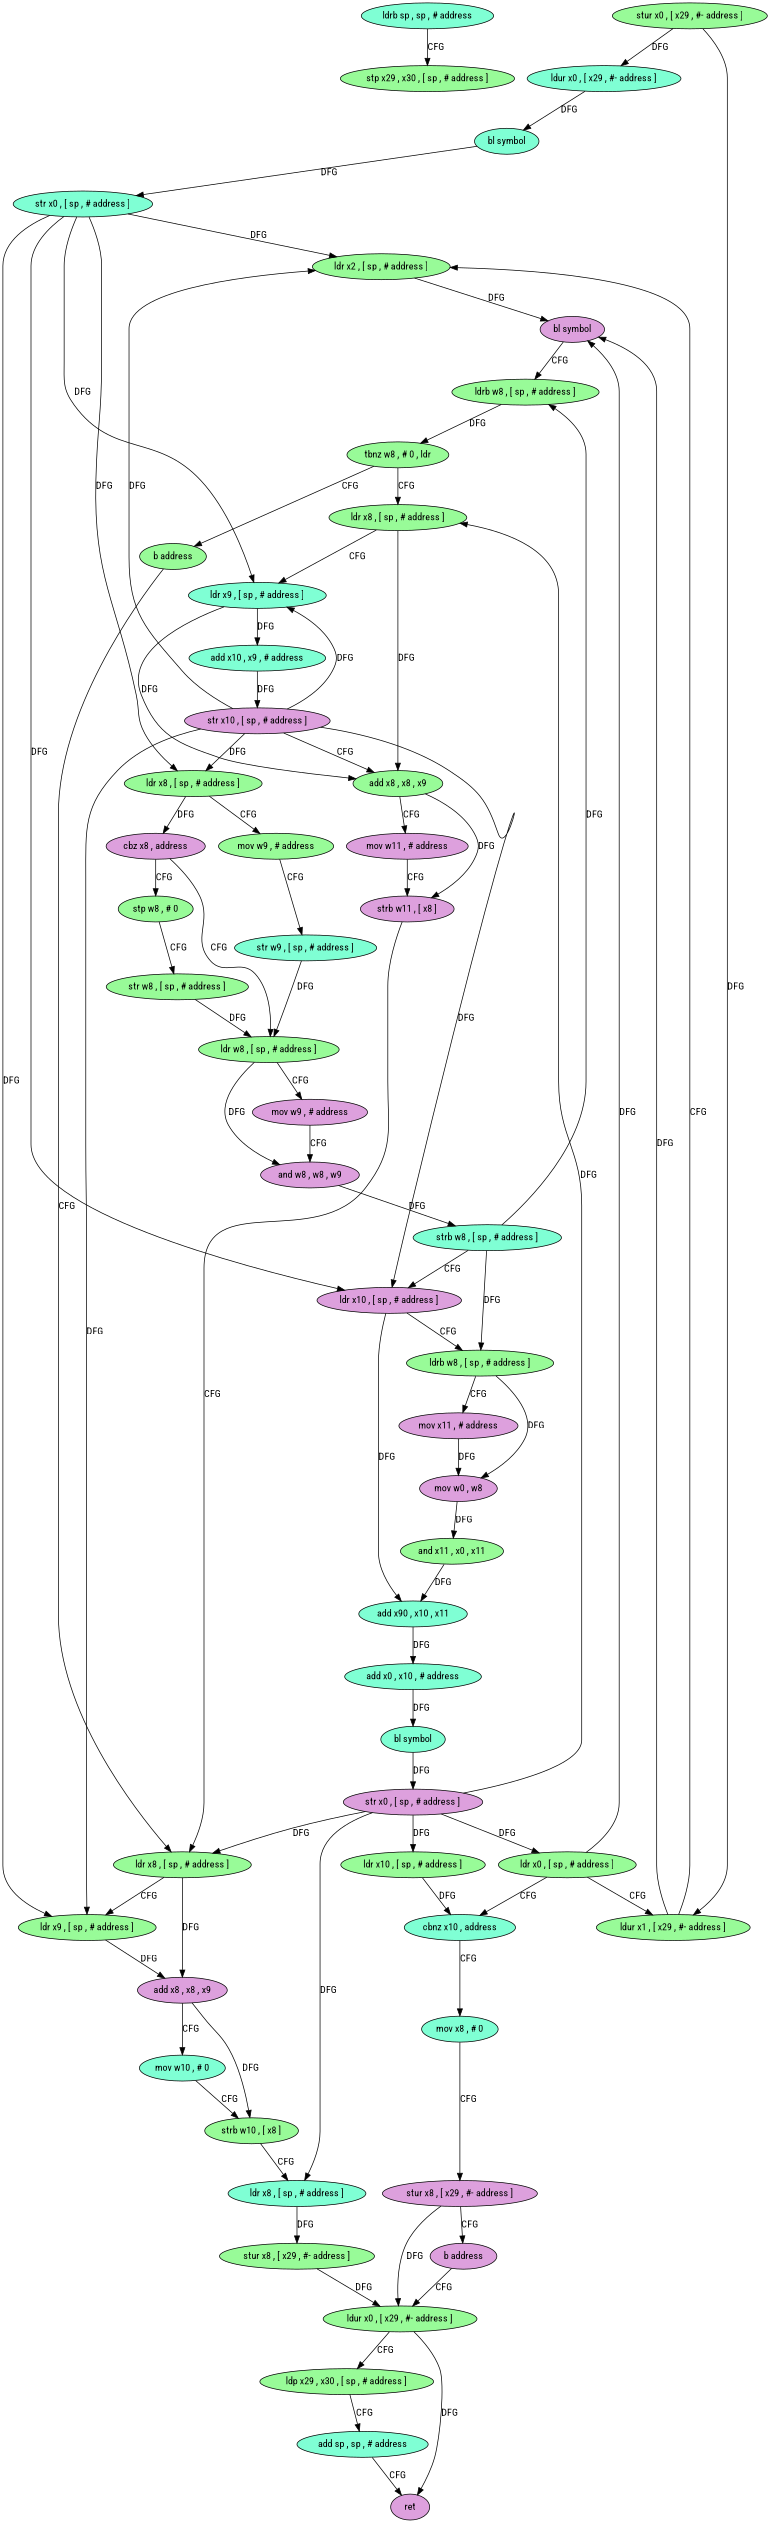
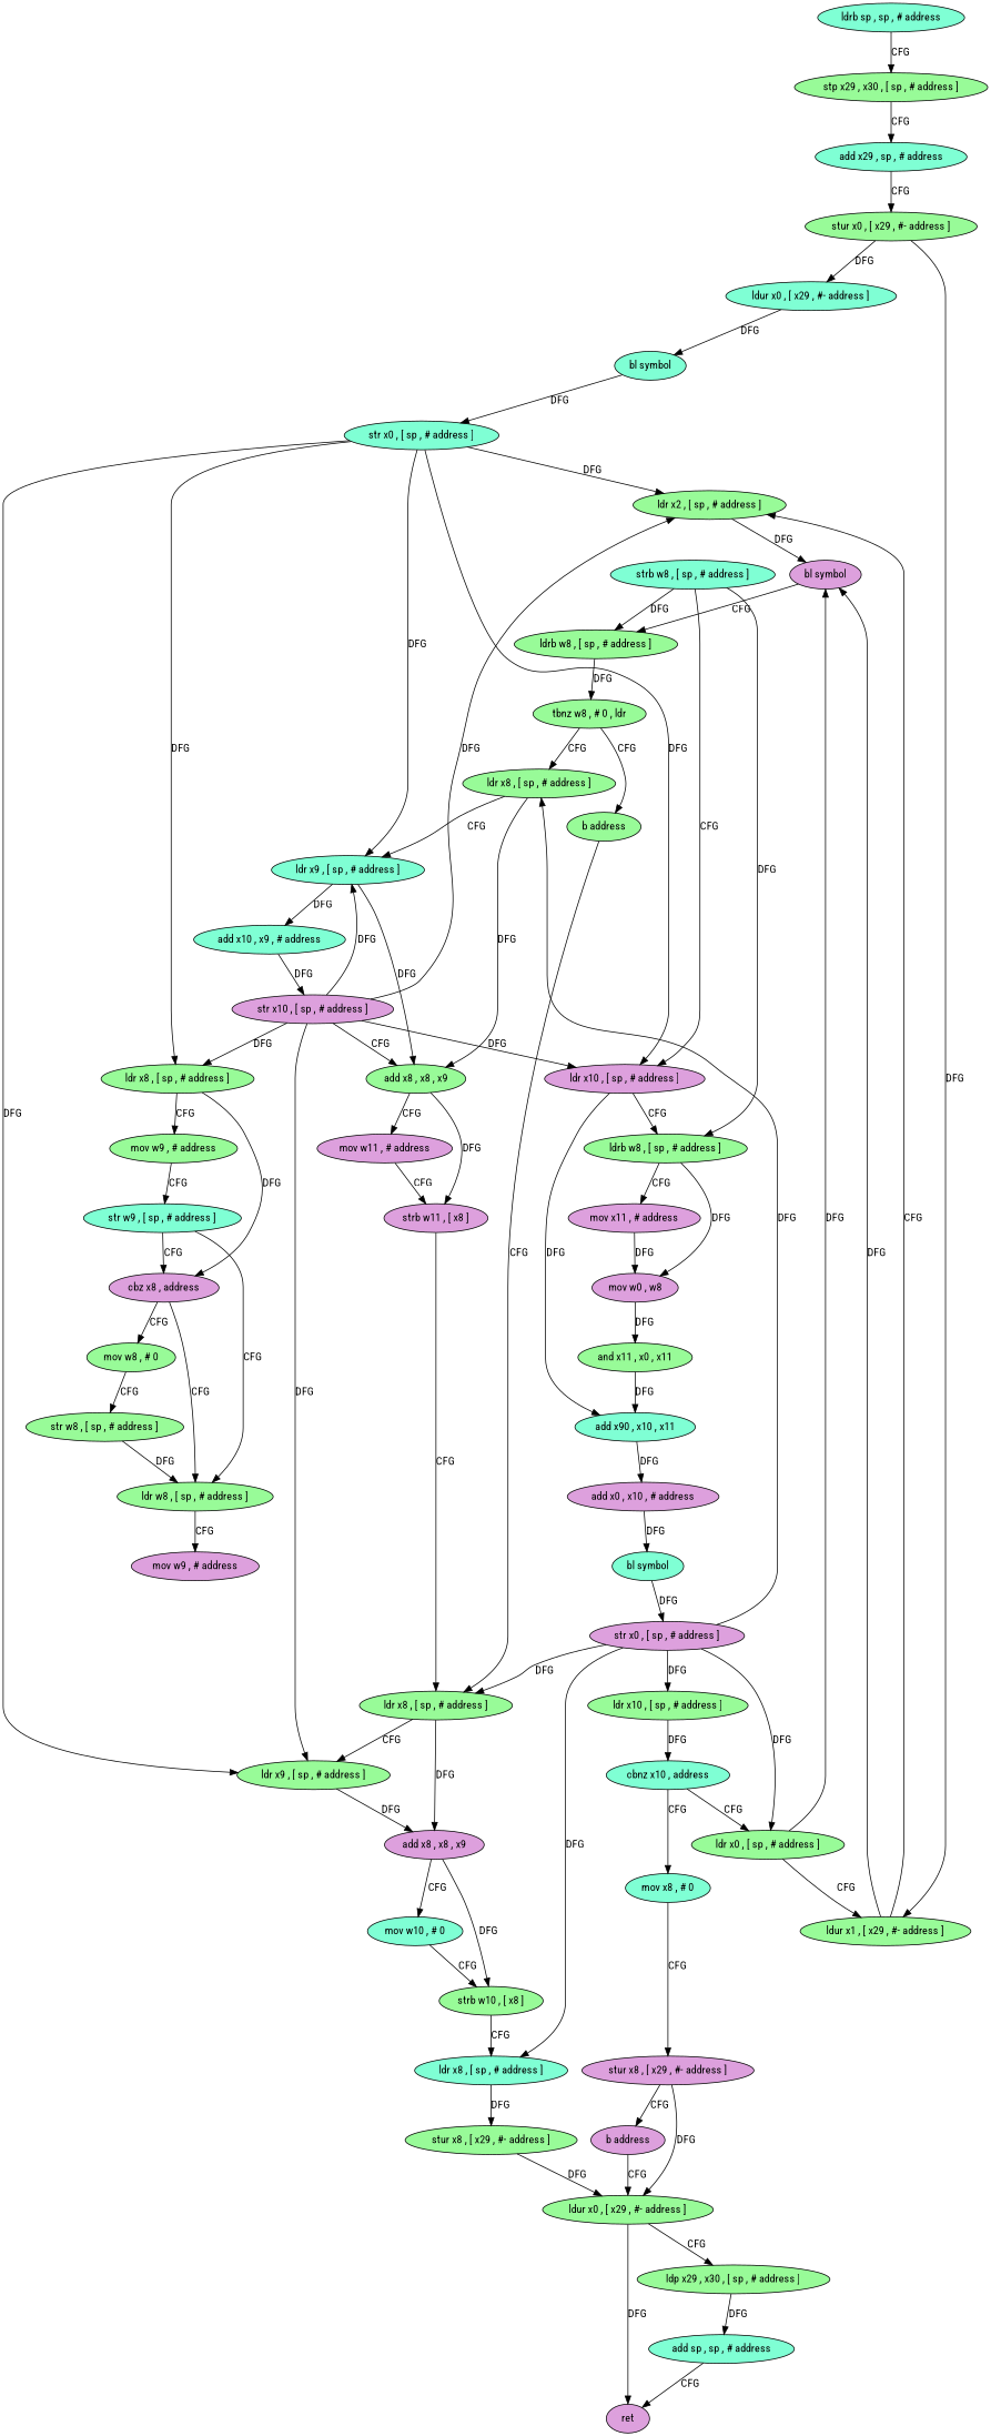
  digraph {
    fontname="Roboto Condensed"
    node [fillcolor=palegreen fontname="Roboto Condensed" style=filled]
    edge [fontname="Roboto Condensed"]
    n1 [fillcolor=aquamarine label="ldrb sp , sp , # address"]
    n2 [label="stp x29 , x30 , [ sp , # address ]"]
+   n3 [fillcolor=aquamarine label="add x29 , sp , # address"]
    n4 [label="stur x0 , [ x29 , #- address ]"]
    n5 [fillcolor=aquamarine label="ldur x0 , [ x29 , #- address ]"]
    n6 [label="ldur x1 , [ x29 , #- address ]"]
    n7 [fillcolor=aquamarine label="bl symbol"]
    n8 [label="ldr x2 , [ sp , # address ]"]
    n9 [fillcolor=plum label="bl symbol"]
    n10 [fillcolor=aquamarine label="str x0 , [ sp , # address ]"]
    n11 [label="ldr x8 , [ sp , # address ]"]
    n12 [fillcolor=plum label="ldr x10 , [ sp , # address ]"]
    n13 [fillcolor=aquamarine label="ldr x9 , [ sp , # address ]"]
    n14 [label="ldr x9 , [ sp , # address ]"]
    n15 [label="mov w9 , # address"]
    n16 [fillcolor=plum label="cbz x8 , address"]
    n17 [label="ldrb w8 , [ sp , # address ]"]
    n18 [fillcolor=aquamarine label="add x90 , x10 , x11"]
    n19 [label="add x8 , x8 , x9"]
    n20 [fillcolor=aquamarine label="add x10 , x9 , # address"]
    n21 [fillcolor=plum label="add x8 , x8 , x9"]
    n22 [fillcolor=aquamarine label="str w9 , [ sp , # address ]"]
    n23 [label="ldr w8 , [ sp , # address ]"]
-   n24 [label="stp w8 , # 0"]
+   n24 [label="mov w8 , # 0"]
    n25 [fillcolor=plum label="mov w9 , # address"]
-   n26 [fillcolor=plum label="and w8 , w8 , w9"]
    n27 [label="str w8 , [ sp , # address ]"]
    n28 [fillcolor=aquamarine label="strb w8 , [ sp , # address ]"]
    n29 [label="ldrb w8 , [ sp , # address ]"]
    n30 [fillcolor=plum label="mov x11 , # address"]
    n31 [fillcolor=plum label="mov w0 , w8"]
    n32 [label="tbnz w8 , # 0 , ldr"]
-   n33 [fillcolor=aquamarine label="add x0 , x10 , # address"]
+   n33 [fillcolor=plum label="add x0 , x10 , # address"]
    n34 [label="and x11 , x0 , x11"]
    n35 [fillcolor=aquamarine label="bl symbol"]
    n36 [fillcolor=plum label="str x0 , [ sp , # address ]"]
    n37 [label="ldr x10 , [ sp , # address ]"]
    n38 [label="ldr x0 , [ sp , # address ]"]
    n39 [label="ldr x8 , [ sp , # address ]"]
    n40 [label="ldr x8 , [ sp , # address ]"]
    n41 [fillcolor=aquamarine label="ldr x8 , [ sp , # address ]"]
    n42 [fillcolor=aquamarine label="cbnz x10 , address"]
    n43 [label="stur x8 , [ x29 , #- address ]"]
    n44 [fillcolor=aquamarine label="mov x8 , # 0"]
    n45 [fillcolor=plum label="stur x8 , [ x29 , #- address ]"]
    n46 [fillcolor=plum label="b address"]
    n47 [label="ldur x0 , [ x29 , #- address ]"]
    n48 [label="b address"]
    n49 [fillcolor=plum label="mov w11 , # address"]
    n50 [fillcolor=plum label="strb w11 , [ x8 ]"]
    n51 [label="ldp x29 , x30 , [ sp , # address ]"]
    n52 [fillcolor=plum label=ret]
    n53 [fillcolor=aquamarine label="add sp , sp , # address"]
    n54 [fillcolor=plum label="str x10 , [ sp , # address ]"]
    n55 [fillcolor=aquamarine label="mov w10 , # 0"]
    n56 [label="strb w10 , [ x8 ]"]
    n1 -> n2 [label=CFG]
+   n2 -> n3 [label=CFG]
+   n3 -> n4 [label=CFG]
    n4 -> n5 [label=DFG]
    n4 -> n6 [label=DFG]
    n5 -> n7 [label=DFG]
    n6 -> n8 [label=CFG]
    n6 -> n9 [label=DFG]
    n7 -> n10 [label=DFG]
    n8 -> n9 [label=DFG]
    n9 -> n29 [label=CFG]
    n10 -> n8 [label=DFG]
    n10 -> n11 [label=DFG]
    n10 -> n12 [label=DFG]
    n10 -> n13 [label=DFG]
    n10 -> n14 [label=DFG]
    n11 -> n15 [label=CFG]
    n11 -> n16 [label=DFG]
    n12 -> n17 [label=CFG]
    n12 -> n18 [label=DFG]
    n13 -> n19 [label=DFG]
    n13 -> n20 [label=DFG]
    n14 -> n21 [label=DFG]
    n15 -> n22 [label=CFG]
    n16 -> n23 [label=CFG]
    n16 -> n24 [label=CFG]
    n17 -> n30 [label=CFG]
    n17 -> n31 [label=DFG]
    n18 -> n33 [label=DFG]
    n19 -> n49 [label=CFG]
    n19 -> n50 [label=DFG]
    n20 -> n54 [label=DFG]
    n21 -> n55 [label=CFG]
    n21 -> n56 [label=DFG]
-   n22 -> n23 [label=DFG]
+   n22 -> n16 [label=CFG]
+   n22 -> n23 [label=CFG]
    n23 -> n25 [label=CFG]
-   n23 -> n26 [label=DFG]
    n24 -> n27 [label=CFG]
-   n25 -> n26 [label=CFG]
-   n26 -> n28 [label=DFG]
    n27 -> n23 [label=DFG]
    n28 -> n12 [label=CFG]
    n28 -> n17 [label=DFG]
    n28 -> n29 [label=DFG]
    n29 -> n32 [label=DFG]
    n30 -> n31 [label=DFG]
    n31 -> n34 [label=DFG]
    n32 -> n39 [label=CFG]
    n32 -> n48 [label=CFG]
    n33 -> n35 [label=DFG]
    n34 -> n18 [label=DFG]
    n35 -> n36 [label=DFG]
    n36 -> n37 [label=DFG]
    n36 -> n38 [label=DFG]
    n36 -> n39 [label=DFG]
    n36 -> n40 [label=DFG]
    n36 -> n41 [label=DFG]
    n37 -> n42 [label=DFG]
    n38 -> n6 [label=CFG]
    n38 -> n9 [label=DFG]
    n39 -> n13 [label=CFG]
    n39 -> n19 [label=DFG]
    n40 -> n14 [label=CFG]
    n40 -> n21 [label=DFG]
    n41 -> n43 [label=DFG]
-   n38 -> n42 [label=CFG]
+   n42 -> n38 [label=CFG]
    n42 -> n44 [label=CFG]
    n43 -> n47 [label=DFG]
    n44 -> n45 [label=CFG]
    n45 -> n46 [label=CFG]
    n45 -> n47 [label=DFG]
    n46 -> n47 [label=CFG]
    n47 -> n51 [label=CFG]
    n47 -> n52 [label=DFG]
    n48 -> n40 [label=CFG]
    n49 -> n50 [label=CFG]
    n50 -> n40 [label=CFG]
-   n51 -> n53 [label=CFG]
+   n51 -> n53 [label=DFG]
    n53 -> n52 [label=CFG]
    n54 -> n8 [label=DFG]
    n54 -> n11 [label=DFG]
    n54 -> n12 [label=DFG]
    n54 -> n13 [label=DFG]
    n54 -> n14 [label=DFG]
    n54 -> n19 [label=CFG]
    n55 -> n56 [label=CFG]
    n56 -> n41 [label=CFG]
  }
